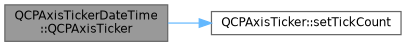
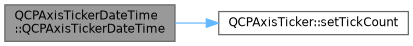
  digraph {
    rankdir=LR
    node [fontname=Helvetica fontsize=10 shape=box style=filled]
-   n1 [color=gray40 fillcolor=grey60 fontcolor=black height=0.2 label="QCPAxisTickerDateTime\l::QCPAxisTicker" width=0.4]
+   n1 [color=gray40 fillcolor=grey60 fontcolor=black height=0.2 label="QCPAxisTickerDateTime\l::QCPAxisTickerDateTime" width=0.4]
    n2 [color=grey40 fillcolor=white height=0.2 label="QCPAxisTicker::setTickCount" width=0.4]
    n1 -> n2 [color=steelblue1 fontname=Helvetica fontsize=10 labelfontname=Helvetica labelfontsize=10 style=solid]
  }
